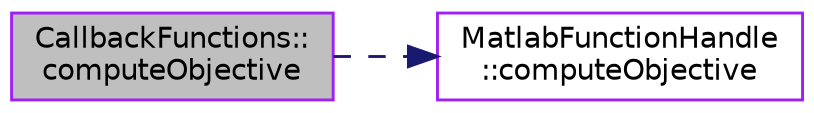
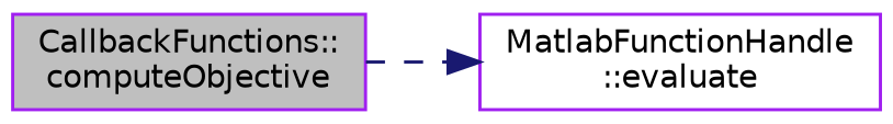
  digraph {
    rankdir=LR
    node [color=purple fontname=Helvetica fontsize=10 shape=record style=filled]
    n1 [fillcolor=grey75 fontcolor=black height=0.2 label="CallbackFunctions::\lcomputeObjective" width=0.4]
-   n2 [fillcolor=white height=0.2 label="MatlabFunctionHandle\l::computeObjective" width=0.4]
+   n2 [fillcolor=white height=0.2 label="MatlabFunctionHandle\l::evaluate" width=0.4]
    n1 -> n2 [color=midnightblue fontname=Helvetica fontsize=10 labelfontname=Helvetica labelfontsize=10 style=dashed]
  }
